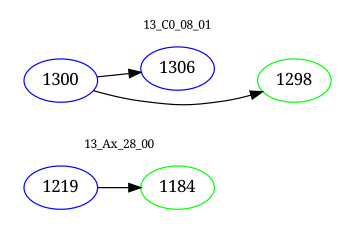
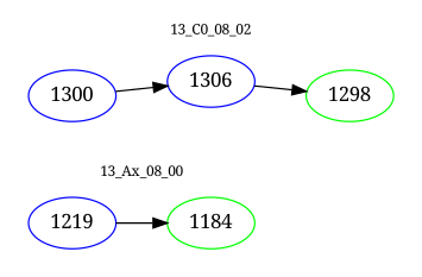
  digraph {
    fontname="Noto Serif"
    rankdir=LR
    node [color=blue fontname="Noto Serif"]
    edge [color=black fontname="Noto Serif"]
    n1 [label=1219]
    n2 [color=green label=1184]
    n3 [label=1300]
    n4 [color=green label=1298]
    n5 [label=1306]
    subgraph cluster_1 {
      color=white
      fontsize=10
-     label="13_Ax_28_00"
+     label="13_Ax_08_00"
      n1
      n2
    }
    subgraph cluster_2 {
      color=white
      fontsize=10
-     label="13_C0_08_01"
+     label="13_C0_08_02"
      n3
      n4
      n5
    }
    n1 -> n2
-   n3 -> n4
+   n5 -> n4
    n3 -> n5
  }
